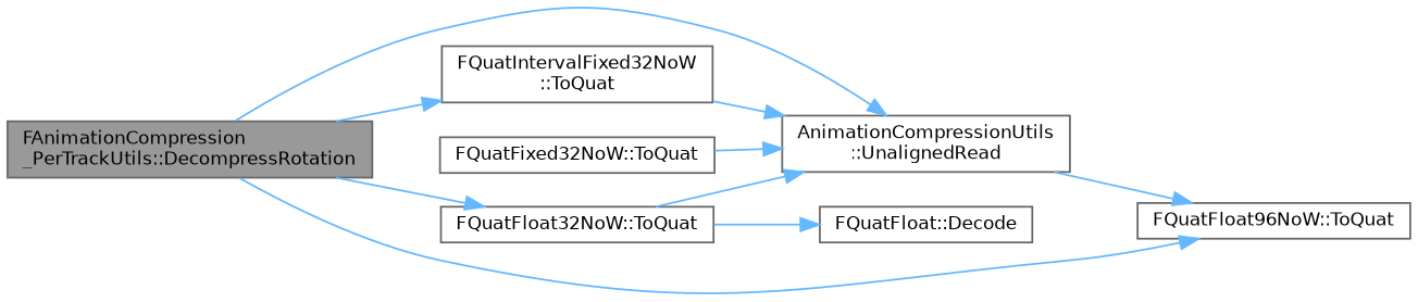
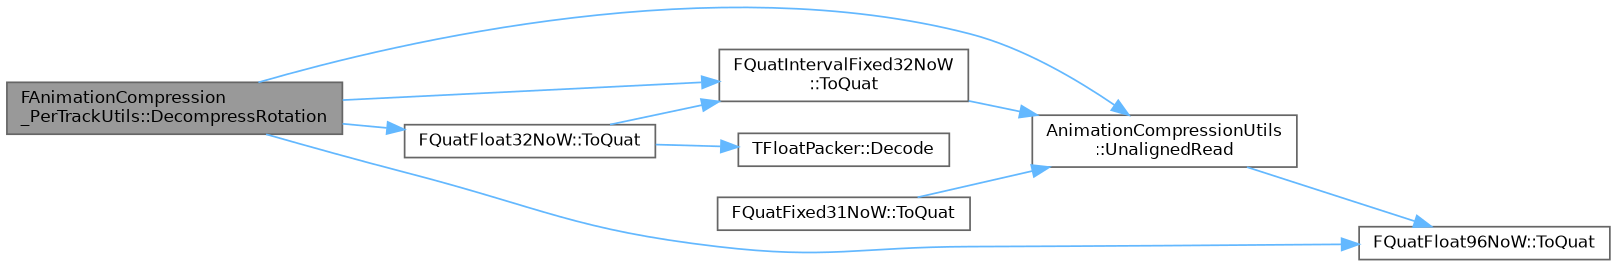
  digraph {
    rankdir=LR
    node [color=grey40 fillcolor=white fontname=Helvetica fontsize=10 shape=box style=filled]
    edge [color=steelblue1 fontname=Helvetica fontsize=10 labelfontname=Helvetica labelfontsize=10 style=solid]
    n1 [color=gray40 fillcolor=grey60 fontcolor=black height=0.2 label="FAnimationCompression\l_PerTrackUtils::DecompressRotation" width=0.4]
    n2 [height=0.2 label="AnimationCompressionUtils\l::UnalignedRead" width=0.4]
    n3 [height=0.2 label="FQuatFloat32NoW::ToQuat" width=0.4]
    n4 [height=0.2 label="FQuatFloat96NoW::ToQuat" width=0.4]
    n5 [height=0.2 label="FQuatIntervalFixed32NoW\l::ToQuat" width=0.4]
-   n6 [height=0.2 label="FQuatFixed32NoW::ToQuat" width=0.4]
-   n7 [height=0.2 label="FQuatFloat::Decode" width=0.4]
+   n6 [height=0.2 label="FQuatFixed31NoW::ToQuat" width=0.4]
+   n7 [height=0.2 label="TFloatPacker::Decode" width=0.4]
    n1 -> n2
    n1 -> n3
    n1 -> n4
    n1 -> n5
    n2 -> n4
-   n3 -> n2
+   n3 -> n5
    n3 -> n7
    n5 -> n2
    n6 -> n2
  }
